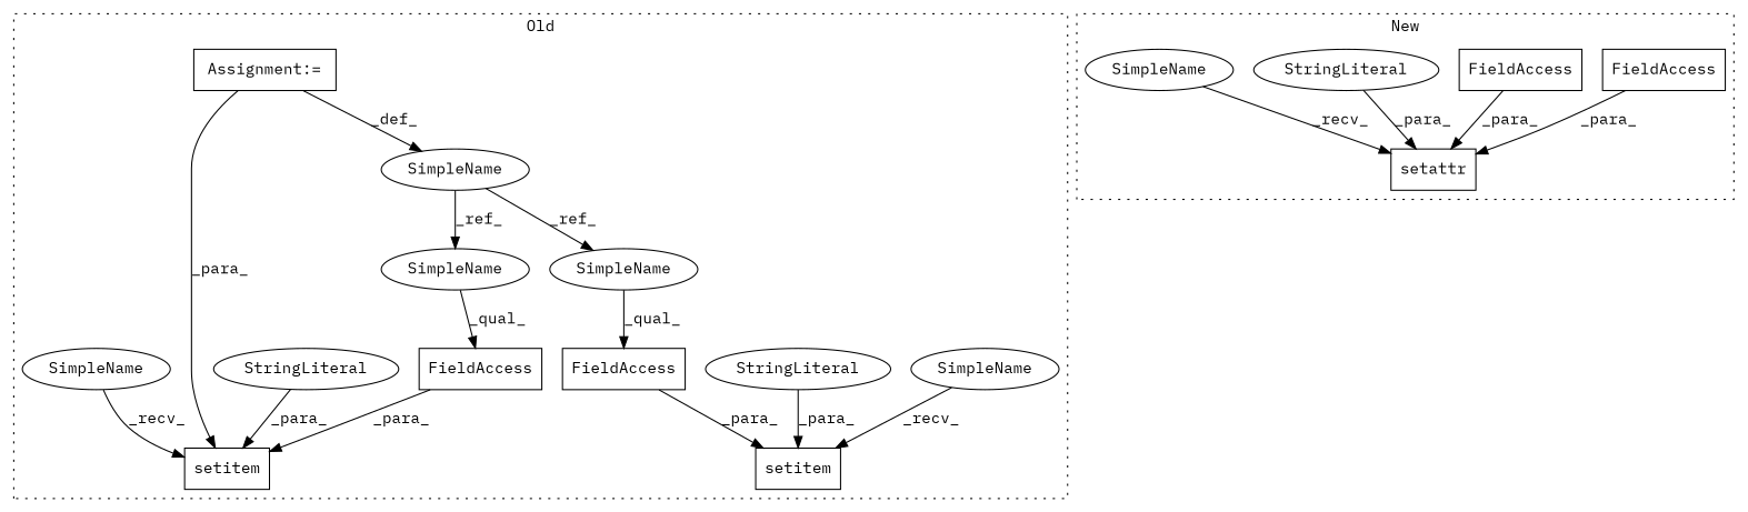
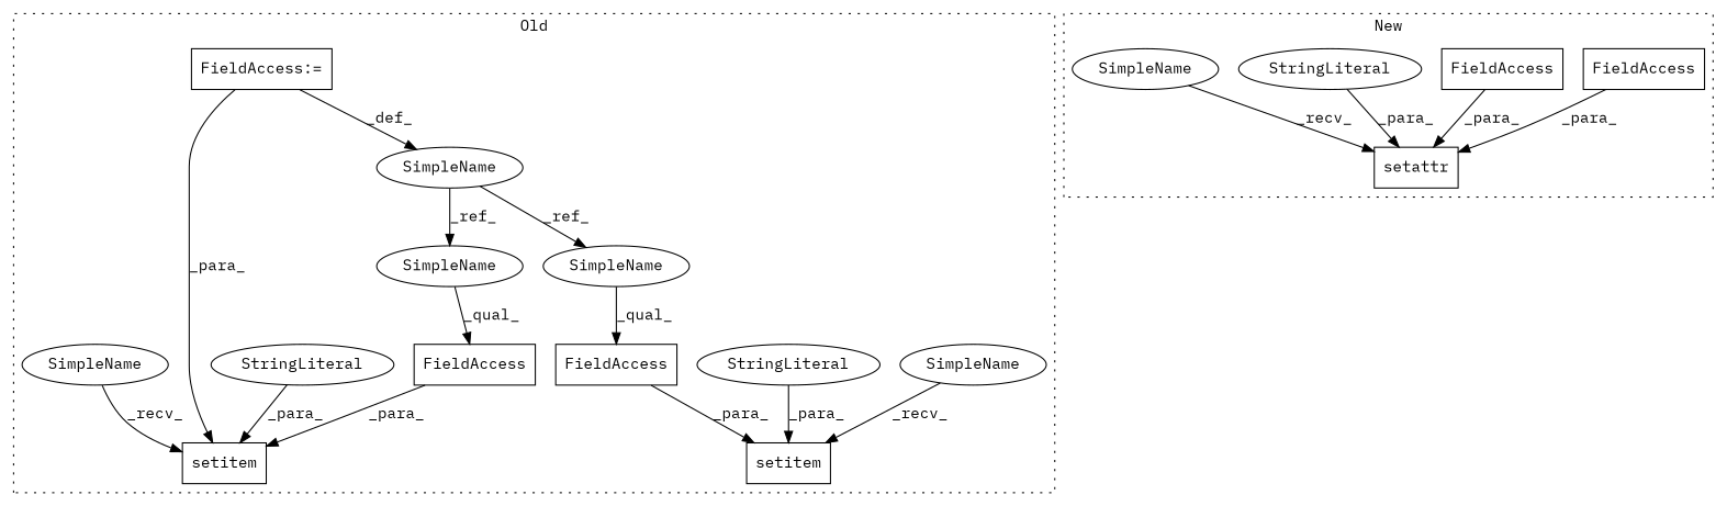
  digraph {
    fontname="IBM Plex Mono"
    node [a=42 l=25 s=47128 shape=ellipse fontname="IBM Plex Mono"]
    edge [fontname="IBM Plex Mono"]
    n1 [a=32 l="8,1" label=setitem s="47120,47185" shape=box]
    n2 [a=22 l=37 label=FieldAccess shape=box]
    n3 [label=SimpleName s=46921]
    n4 [a=22 l=37 label=FieldAccess s=47036 shape=box]
    n5 [a=32 l="8,1" label=setitem s="47028,47101" shape=box]
    n6 [a=45 l=8 label=StringLiteral s=47166]
    n7 [a=45 l=14 label=StringLiteral s=47074]
-   n8 [a=7 label="Assignment:=" s=46921 shape=box]
+   n8 [a=7 label="FieldAccess:=" s=46921 shape=box]
    n9 [label=SimpleName]
    n10 [label=SimpleName s=47036]
    n11 [l=11 label=SimpleName s=47108]
    n12 [l=11 label=SimpleName s=47016]
    n13 [a=32 l="8,1" label=setattr s="46726,46784" shape=box]
    n14 [a=22 l=5 label=FieldAccess s=46734 shape=box]
    n15 [a=22 l=23 label=FieldAccess s=46761 shape=box]
    n16 [a=45 l=20 label=StringLiteral s=46740]
    n17 [l=11 label=SimpleName s=46714]
    subgraph cluster_1 {
      label=Old
      style=dotted
      n1
      n2
      n3
      n4
      n5
      n6
      n7
      n8
      n9
      n10
      n11
      n12
    }
    subgraph cluster_2 {
      label=New
      style=dotted
      n13
      n14
      n15
      n16
      n17
    }
    n2 -> n1 [label=_para_]
    n3 -> n9 [label=_ref_]
    n3 -> n10 [label=_ref_]
    n4 -> n5 [label=_para_]
    n6 -> n1 [label=_para_]
    n7 -> n5 [label=_para_]
    n8 -> n3 [label=_def_]
    n8 -> n5 [label=_para_]
    n9 -> n2 [label=_qual_]
    n10 -> n4 [label=_qual_]
    n11 -> n1 [label=_recv_]
    n12 -> n5 [label=_recv_]
    n14 -> n13 [label=_para_]
    n15 -> n13 [label=_para_]
    n16 -> n13 [label=_para_]
    n17 -> n13 [label=_recv_]
  }
